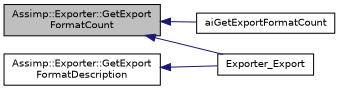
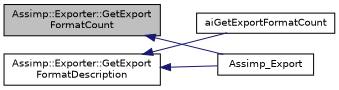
  digraph {
    rankdir=LR
    node [color=black fillcolor=white fontname=Helvetica fontsize=10 shape=record style=filled]
    edge [color=midnightblue dir=back fontname=Helvetica fontsize=10 labelfontname=Helvetica labelfontsize=10 style=solid]
    n1 [fillcolor=grey75 fontcolor=black height=0.2 label="Assimp::Exporter::GetExport\lFormatCount" width=0.4]
    n2 [height=0.2 label=aiGetExportFormatCount width=0.4]
-   n3 [height=0.2 label=Exporter_Export width=0.4]
+   n3 [height=0.2 label=Assimp_Export width=0.4]
    n4 [height=0.2 label="Assimp::Exporter::GetExport\lFormatDescription" width=0.4]
-   n1 -> n2
+   n4 -> n2
    n1 -> n3
    n4 -> n3
  }
